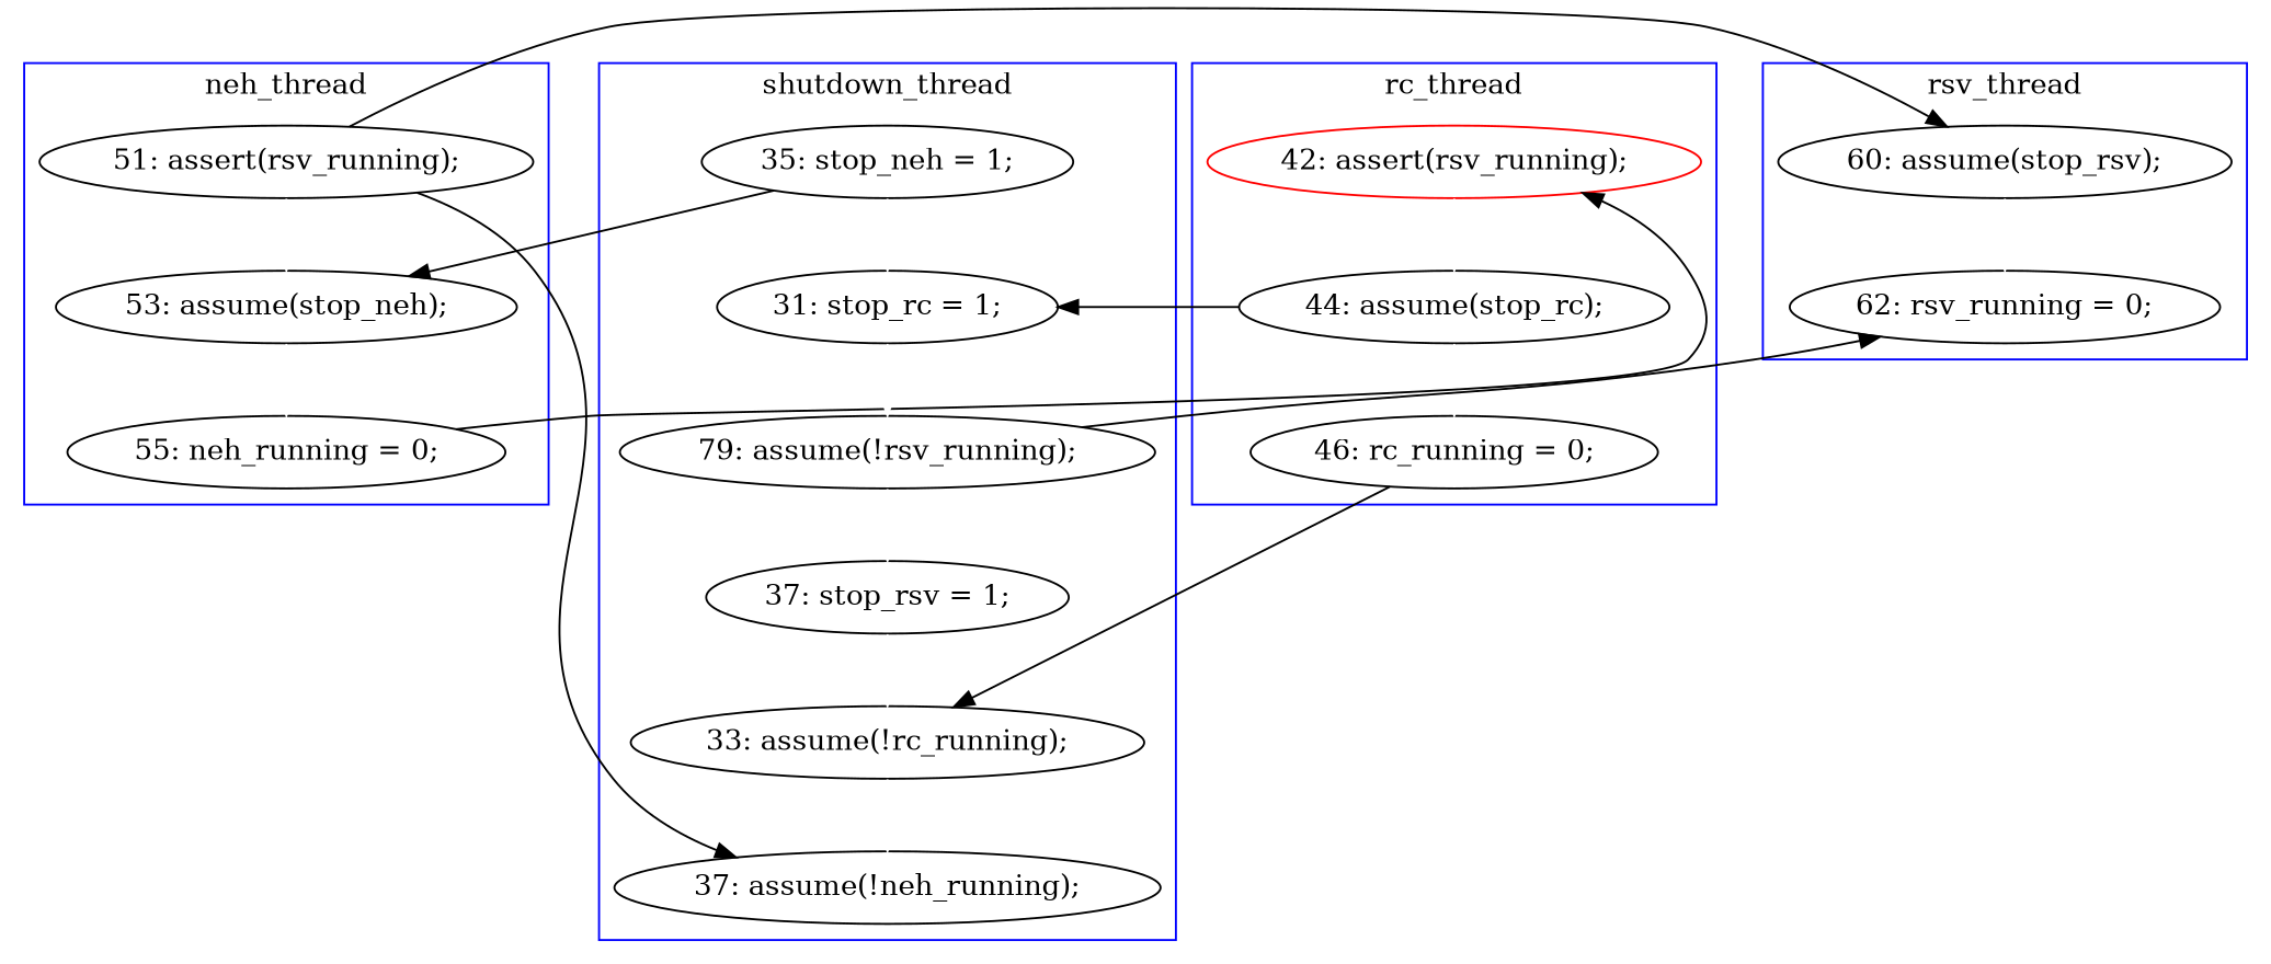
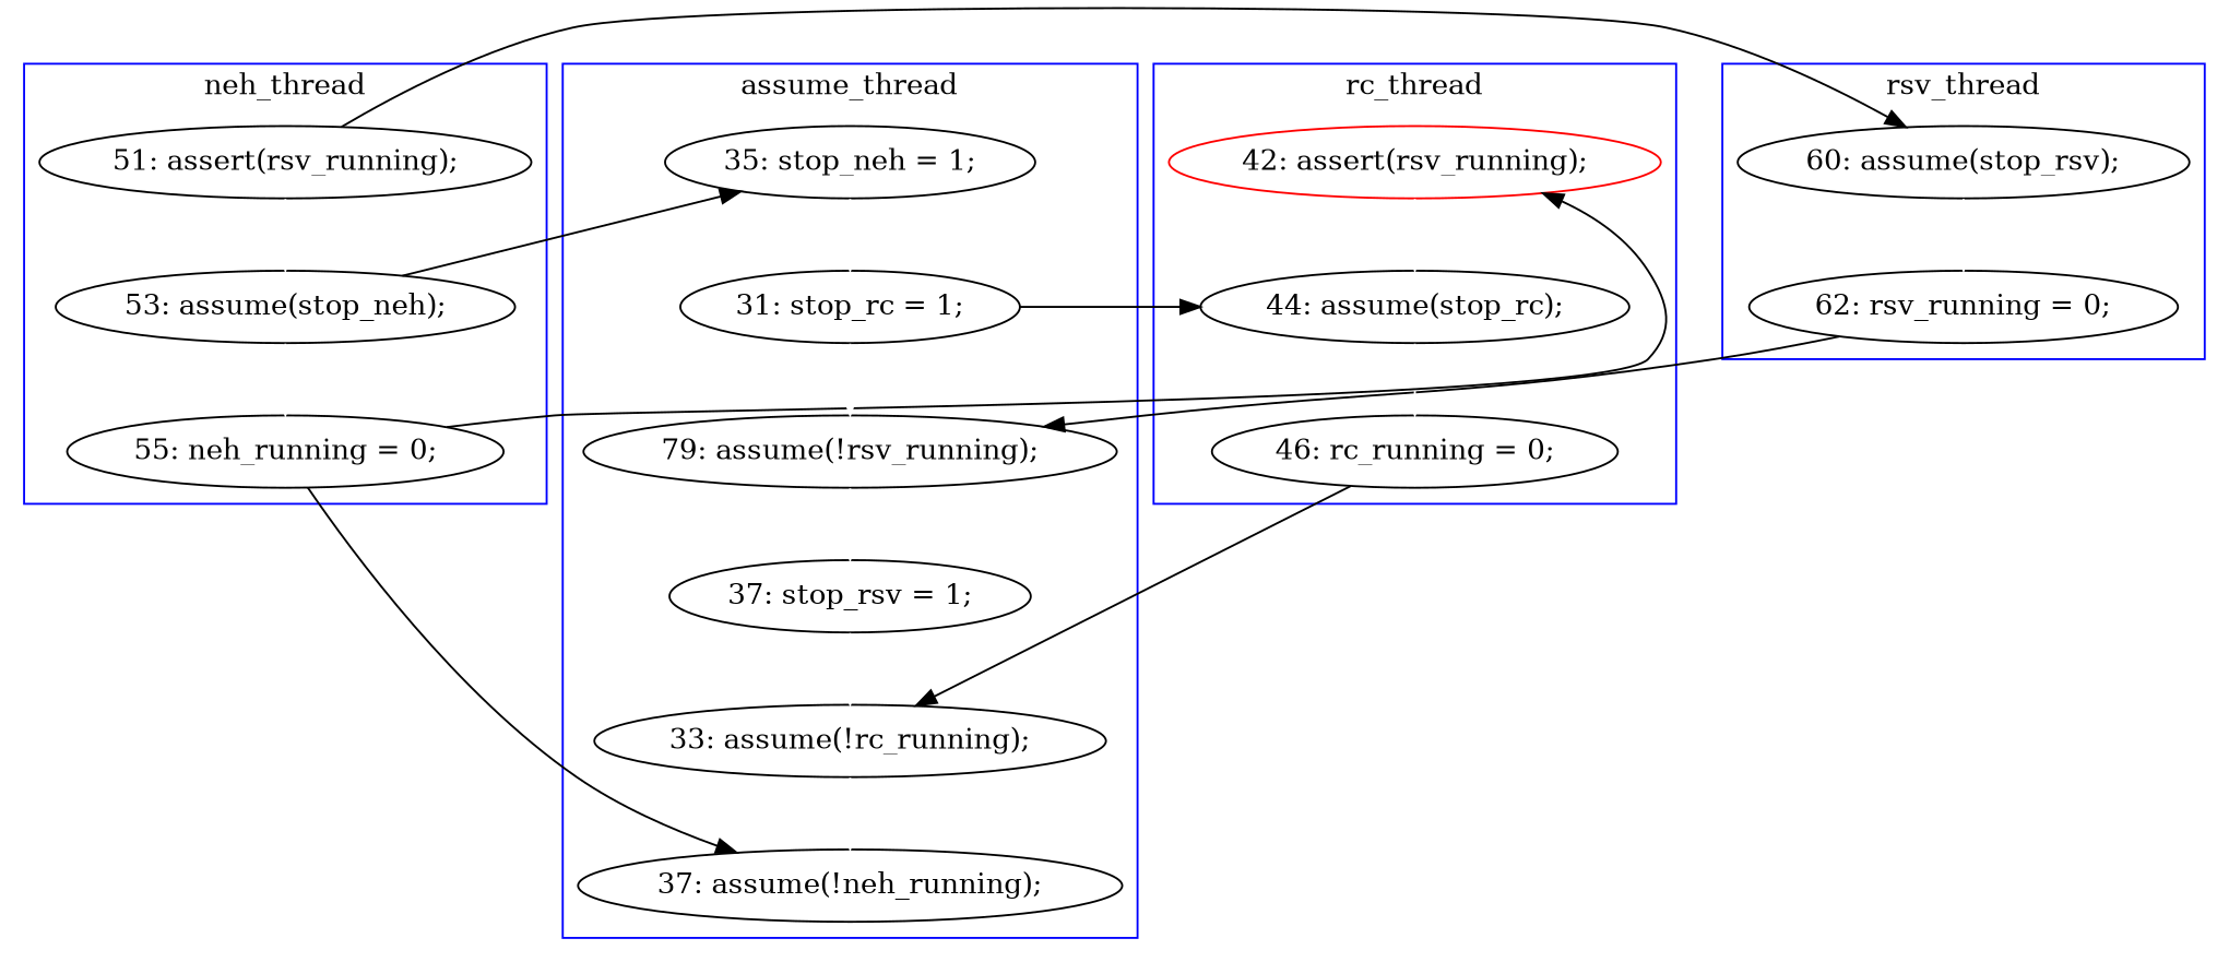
  digraph {
    fontname="DejaVu Serif"
    node [fontname="DejaVu Serif"]
    edge [color=white fontname="DejaVu Serif" style=solid]
    n1 [label="62: rsv_running = 0;"]
    n2 [label="60: assume(stop_rsv);"]
    n3 [label="44: assume(stop_rc);"]
    n4 [label="46: rc_running = 0;"]
    n5 [color=red label="42: assert(rsv_running);"]
    n6 [label="51: assert(rsv_running);"]
    n7 [label="53: assume(stop_neh);"]
    n8 [label="55: neh_running = 0;"]
    n9 [label="33: assume(!rc_running);"]
    n10 [label="37: assume(!neh_running);"]
    n11 [label="79: assume(!rsv_running);"]
    n12 [label="37: stop_rsv = 1;"]
    n13 [label="31: stop_rc = 1;"]
    n14 [label="35: stop_neh = 1;"]
    subgraph cluster_1 {
      color=blue
      label=rsv_thread
      n1
      n2
    }
    subgraph cluster_2 {
      color=blue
      label=rc_thread
      n3
      n4
      n5
    }
    subgraph cluster_3 {
      color=blue
      label=neh_thread
      n6
      n7
      n8
    }
    subgraph cluster_4 {
      color=blue
-     label=shutdown_thread
+     label=assume_thread
      n9
      n10
      n11
      n12
      n13
      n14
    }
-   n11 -> n1 [color=black constraint=false]
+   n1 -> n11 [color=black constraint=false]
    n2 -> n1
    n3 -> n4
    n4 -> n9 [color=black constraint=false]
    n5 -> n3
    n6 -> n2 [color=black constraint=false]
    n6 -> n7
    n7 -> n8
    n8 -> n5 [color=black constraint=false]
-   n6 -> n10 [color=black constraint=false]
+   n8 -> n10 [color=black constraint=false]
    n9 -> n10
    n11 -> n12
    n12 -> n9
-   n3 -> n13 [color=black constraint=false]
+   n13 -> n3 [color=black constraint=false]
    n13 -> n11
-   n14 -> n7 [color=black constraint=false]
+   n7 -> n14 [color=black constraint=false]
    n14 -> n13
  }
